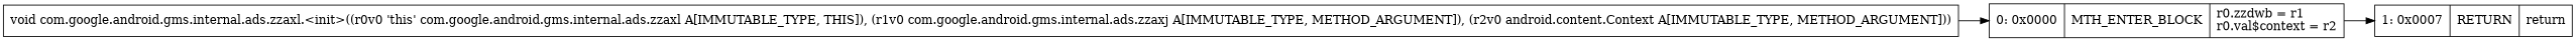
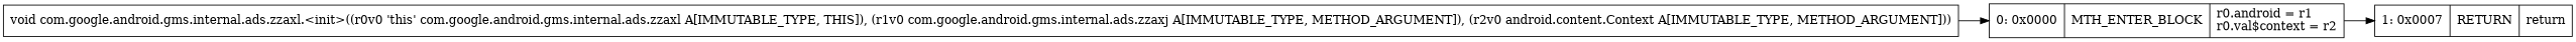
  digraph {
    rankdir=LR
    node [shape=record]
-   n1 [label="{0\:\ 0x0000|MTH_ENTER_BLOCK\l|r0.zzdwb = r1\lr0.val$context = r2\l}"]
+   n1 [label="{0\:\ 0x0000|MTH_ENTER_BLOCK\l|r0.android = r1\lr0.val$context = r2\l}"]
    n2 [label="{1\:\ 0x0007|RETURN\l|return\l}"]
    n3 [label="{void com.google.android.gms.internal.ads.zzaxl.\<init\>((r0v0 'this' com.google.android.gms.internal.ads.zzaxl A[IMMUTABLE_TYPE, THIS]), (r1v0 com.google.android.gms.internal.ads.zzaxj A[IMMUTABLE_TYPE, METHOD_ARGUMENT]), (r2v0 android.content.Context A[IMMUTABLE_TYPE, METHOD_ARGUMENT])) }"]
    n1 -> n2
    n3 -> n1
  }
